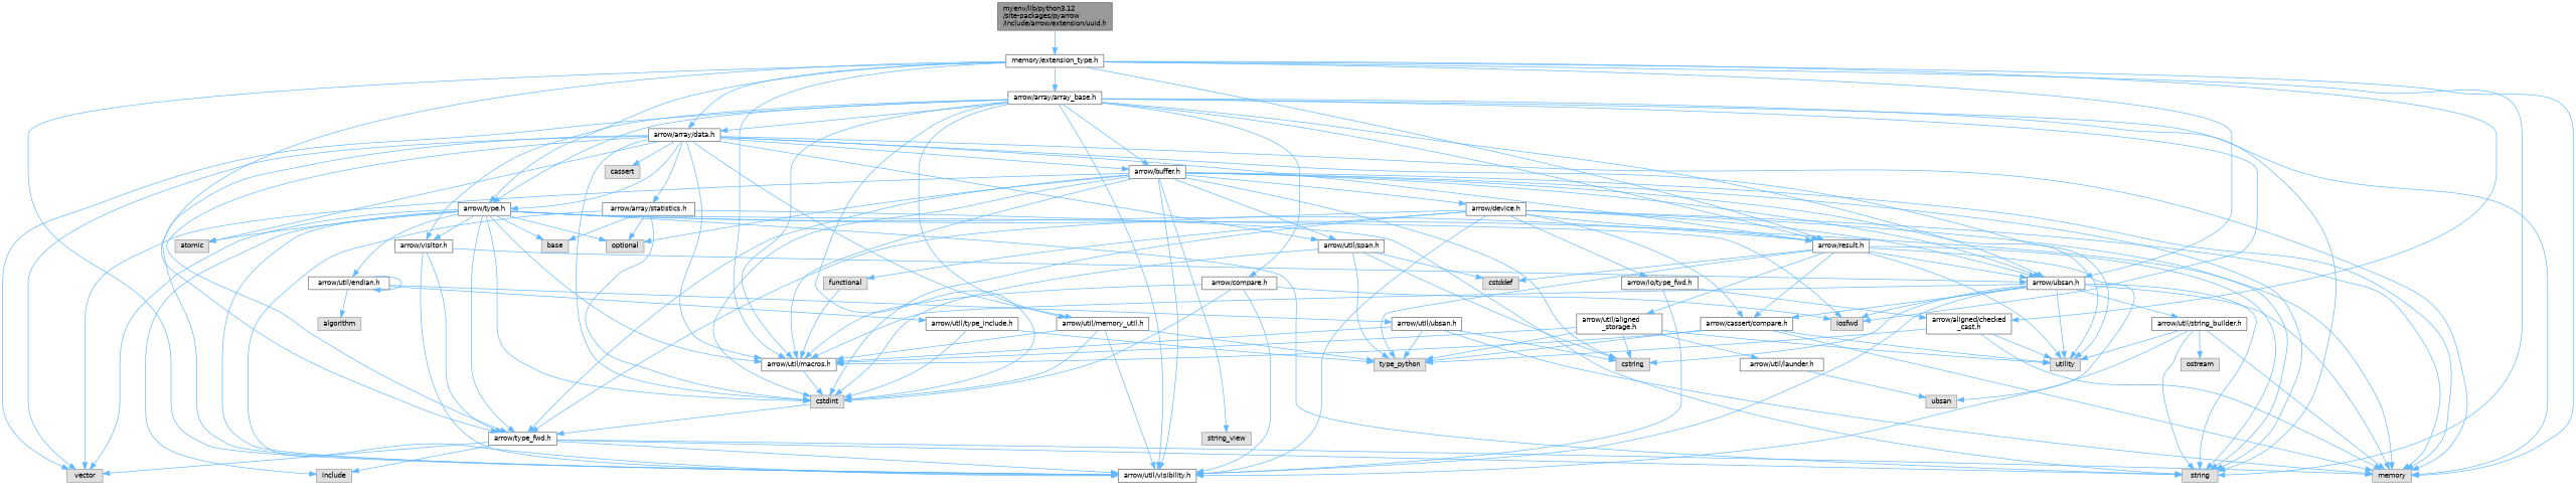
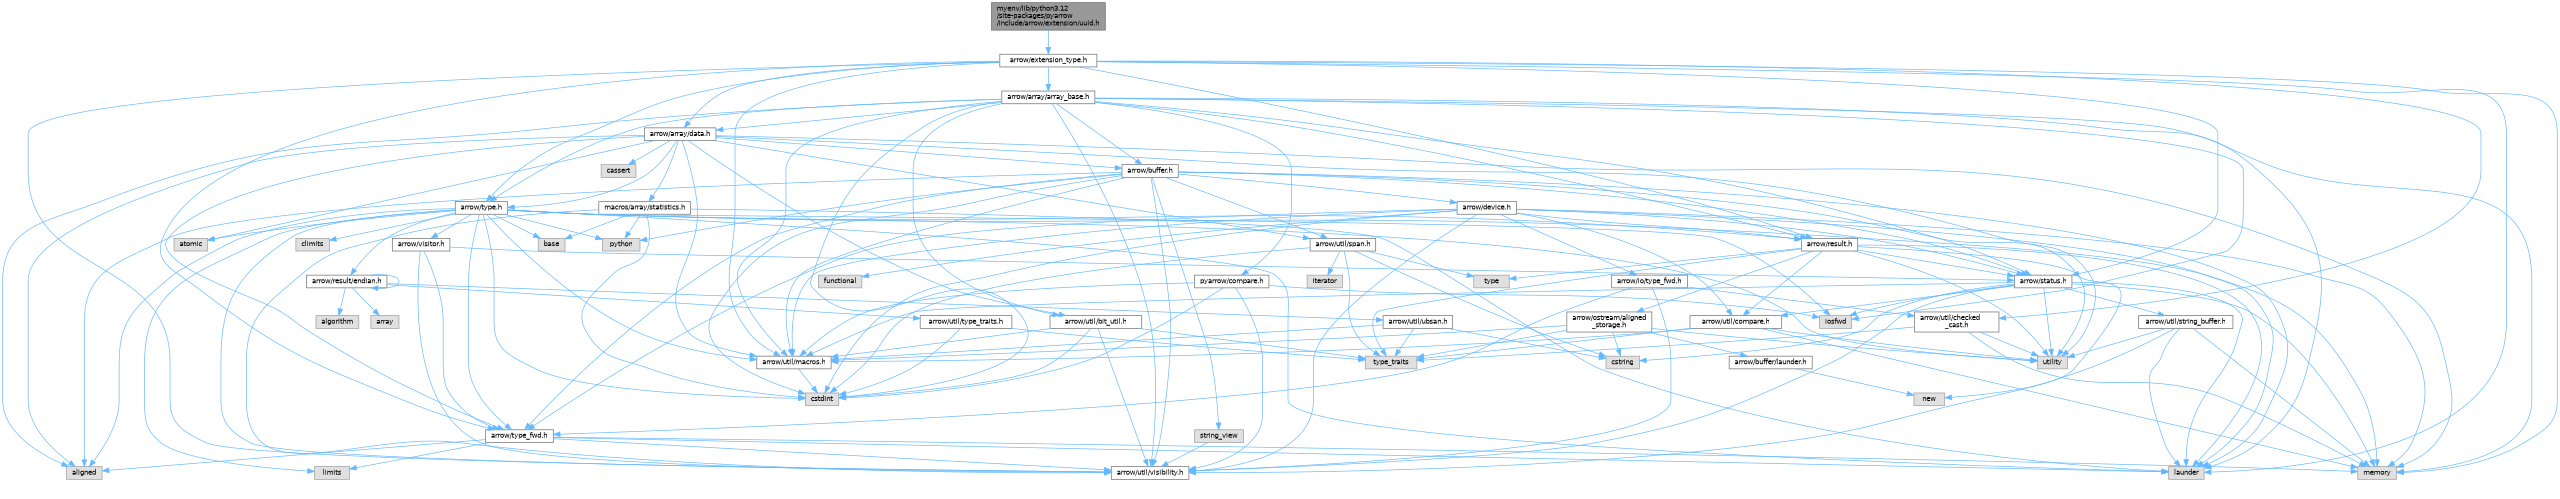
  digraph {
    node [color=grey40 fillcolor=white fontname=Helvetica fontsize=10 shape=box style=filled]
    edge [color=steelblue1 fontname=Helvetica fontsize=10 labelfontname=Helvetica labelfontsize=10 style=solid]
    n1 [color=gray40 fillcolor=grey60 fontcolor=black height=0.2 label="myenv/lib/python3.12\l/site-packages/pyarrow\l/include/arrow/extension/uuid.h" width=0.4]
-   n2 [height=0.2 label="memory/extension_type.h" width=0.4]
+   n2 [height=0.2 label="arrow/extension_type.h" width=0.4]
    n3 [color=grey60 fillcolor="#E0E0E0" height=0.2 label=memory width=0.4]
-   n4 [color=grey60 fillcolor="#E0E0E0" height=0.2 label=string width=0.4]
+   n4 [color=grey60 fillcolor="#E0E0E0" height=0.2 label=launder width=0.4]
    n5 [height=0.2 label="arrow/array/array_base.h" width=0.4]
    n6 [height=0.2 label="arrow/array/data.h" width=0.4]
    n7 [height=0.2 label="arrow/util/visibility.h" width=0.4]
    n8 [height=0.2 label="arrow/type_fwd.h" width=0.4]
    n9 [height=0.2 label="arrow/util/macros.h" width=0.4]
    n10 [height=0.2 label="arrow/result.h" width=0.4]
-   n11 [height=0.2 label="arrow/ubsan.h" width=0.4]
+   n11 [height=0.2 label="arrow/status.h" width=0.4]
    n12 [height=0.2 label="arrow/type.h" width=0.4]
-   n13 [height=0.2 label="arrow/aligned/checked\l_cast.h" width=0.4]
+   n13 [height=0.2 label="arrow/util/checked\l_cast.h" width=0.4]
    n14 [color=grey60 fillcolor="#E0E0E0" height=0.2 label=cstdint width=0.4]
    n15 [color=grey60 fillcolor="#E0E0E0" height=0.2 label=iosfwd width=0.4]
-   n16 [color=grey60 fillcolor="#E0E0E0" height=0.2 label=vector width=0.4]
+   n16 [color=grey60 fillcolor="#E0E0E0" height=0.2 label=aligned width=0.4]
    n17 [height=0.2 label="arrow/buffer.h" width=0.4]
    n18 [height=0.2 label="arrow/visitor.h" width=0.4]
-   n19 [height=0.2 label="arrow/util/memory_util.h" width=0.4]
-   n20 [height=0.2 label="arrow/compare.h" width=0.4]
+   n19 [height=0.2 label="arrow/util/bit_util.h" width=0.4]
+   n20 [height=0.2 label="pyarrow/compare.h" width=0.4]
    n21 [color=grey60 fillcolor="#E0E0E0" height=0.2 label=atomic width=0.4]
    n22 [color=grey60 fillcolor="#E0E0E0" height=0.2 label=cassert width=0.4]
    n23 [color=grey60 fillcolor="#E0E0E0" height=0.2 label=utility width=0.4]
-   n24 [height=0.2 label="arrow/array/statistics.h" width=0.4]
+   n24 [height=0.2 label="macros/array/statistics.h" width=0.4]
    n25 [height=0.2 label="arrow/util/span.h" width=0.4]
-   n26 [color=grey60 fillcolor="#E0E0E0" height=0.2 label=include width=0.4]
-   n27 [height=0.2 label="arrow/cassert/compare.h" width=0.4]
-   n28 [color=grey60 fillcolor="#E0E0E0" height=0.2 label=cstddef width=0.4]
-   n29 [color=grey60 fillcolor="#E0E0E0" height=0.2 label=ubsan width=0.4]
-   n30 [color=grey60 fillcolor="#E0E0E0" height=0.2 label=type_python width=0.4]
-   n31 [height=0.2 label="arrow/util/aligned\l_storage.h" width=0.4]
+   n26 [color=grey60 fillcolor="#E0E0E0" height=0.2 label=limits width=0.4]
+   n27 [height=0.2 label="arrow/util/compare.h" width=0.4]
+   n28 [color=grey60 fillcolor="#E0E0E0" height=0.2 label=type width=0.4]
+   n29 [color=grey60 fillcolor="#E0E0E0" height=0.2 label=new width=0.4]
+   n30 [color=grey60 fillcolor="#E0E0E0" height=0.2 label=type_traits width=0.4]
+   n31 [height=0.2 label="arrow/ostream/aligned\l_storage.h" width=0.4]
    n32 [color=grey60 fillcolor="#E0E0E0" height=0.2 label=cstring width=0.4]
-   n33 [height=0.2 label="arrow/util/string_builder.h" width=0.4]
-   n34 [color=grey60 fillcolor="#E0E0E0" height=0.2 label=optional width=0.4]
+   n33 [height=0.2 label="arrow/util/string_buffer.h" width=0.4]
+   n34 [color=grey60 fillcolor="#E0E0E0" height=0.2 label=python width=0.4]
    n35 [color=grey60 fillcolor="#E0E0E0" height=0.2 label=base width=0.4]
-   n37 [height=0.2 label="arrow/util/endian.h" width=0.4]
+   n36 [color=grey60 fillcolor="#E0E0E0" height=0.2 label=climits width=0.4]
+   n37 [height=0.2 label="arrow/result/endian.h" width=0.4]
    n38 [color=grey60 fillcolor="#E0E0E0" height=0.2 label=string_view width=0.4]
    n39 [height=0.2 label="arrow/device.h" width=0.4]
+   n40 [color=grey60 fillcolor="#E0E0E0" height=0.2 label=iterator width=0.4]
    n41 [color=grey60 fillcolor="#E0E0E0" height=0.2 label=functional width=0.4]
    n42 [height=0.2 label="arrow/io/type_fwd.h" width=0.4]
-   n43 [height=0.2 label="arrow/util/launder.h" width=0.4]
-   n44 [color=grey60 fillcolor="#E0E0E0" height=0.2 label=ostream width=0.4]
+   n43 [height=0.2 label="arrow/buffer/launder.h" width=0.4]
    n45 [color=grey60 fillcolor="#E0E0E0" height=0.2 label=algorithm width=0.4]
-   n47 [height=0.2 label="arrow/util/type_include.h" width=0.4]
+   n46 [color=grey60 fillcolor="#E0E0E0" height=0.2 label=array width=0.4]
+   n47 [height=0.2 label="arrow/util/type_traits.h" width=0.4]
    n48 [height=0.2 label="arrow/util/ubsan.h" width=0.4]
    n1 -> n2
    n2 -> n3
    n2 -> n4
    n2 -> n5
    n2 -> n6
    n2 -> n7
    n2 -> n8
    n2 -> n9
    n2 -> n10
    n2 -> n11
    n2 -> n12
    n2 -> n13
    n5 -> n3
    n5 -> n4
    n5 -> n6
    n5 -> n7
    n5 -> n9
    n5 -> n10
    n5 -> n11
    n5 -> n12
    n5 -> n14
    n5 -> n15
    n5 -> n16
    n5 -> n17
-   n5 -> n18
    n5 -> n19
    n5 -> n20
    n6 -> n3
-   n6 -> n7
+   n38 -> n7
    n6 -> n8
    n6 -> n9
-   n6 -> n10
    n6 -> n12
-   n6 -> n14
    n6 -> n16
    n6 -> n17
    n6 -> n19
    n6 -> n21
    n6 -> n22
    n6 -> n23
    n6 -> n24
    n6 -> n25
    n8 -> n3
    n8 -> n4
    n8 -> n7
    n8 -> n16
    n8 -> n26
    n9 -> n14
    n10 -> n4
    n10 -> n11
    n10 -> n23
    n10 -> n27
    n10 -> n28
    n10 -> n29
    n10 -> n30
    n10 -> n31
    n11 -> n3
    n11 -> n4
    n11 -> n7
    n11 -> n9
    n11 -> n15
    n11 -> n23
    n11 -> n27
    n11 -> n32
    n11 -> n33
    n12 -> n3
    n12 -> n4
    n12 -> n7
    n12 -> n8
    n12 -> n9
    n12 -> n10
    n12 -> n14
    n12 -> n15
    n12 -> n16
    n12 -> n18
    n12 -> n21
+   n12 -> n23
    n12 -> n26
    n12 -> n34
    n12 -> n35
+   n12 -> n36
    n12 -> n37
    n13 -> n3
    n13 -> n23
    n13 -> n30
-   n17 -> n3
    n17 -> n4
    n17 -> n7
    n17 -> n8
    n17 -> n9
    n17 -> n11
    n17 -> n14
    n17 -> n16
    n17 -> n23
    n17 -> n25
-   n17 -> n32
    n17 -> n34
    n17 -> n38
    n17 -> n39
    n18 -> n7
    n18 -> n8
    n18 -> n11
    n19 -> n7
    n19 -> n9
    n19 -> n14
    n19 -> n30
    n20 -> n7
    n20 -> n9
    n20 -> n14
    n20 -> n15
    n24 -> n4
    n24 -> n7
    n24 -> n14
    n24 -> n34
    n24 -> n35
    n25 -> n14
    n25 -> n28
    n25 -> n30
    n25 -> n32
+   n25 -> n40
    n27 -> n3
    n27 -> n9
    n27 -> n23
    n27 -> n30
    n31 -> n9
    n31 -> n23
    n31 -> n30
    n31 -> n32
    n31 -> n43
    n33 -> n3
    n33 -> n4
    n33 -> n7
    n33 -> n23
-   n33 -> n44
    n37 -> n37
    n37 -> n45
+   n37 -> n46
    n37 -> n47
    n37 -> n48
    n39 -> n3
    n39 -> n4
    n39 -> n7
    n39 -> n8
-   n41 -> n9
+   n39 -> n9
    n39 -> n10
    n39 -> n11
    n39 -> n14
    n39 -> n27
    n39 -> n41
    n39 -> n42
    n42 -> n7
-   n14 -> n8
+   n42 -> n8
    n42 -> n13
    n43 -> n29
    n47 -> n14
    n47 -> n30
-   n48 -> n3
    n48 -> n9
    n48 -> n30
    n48 -> n32
  }
